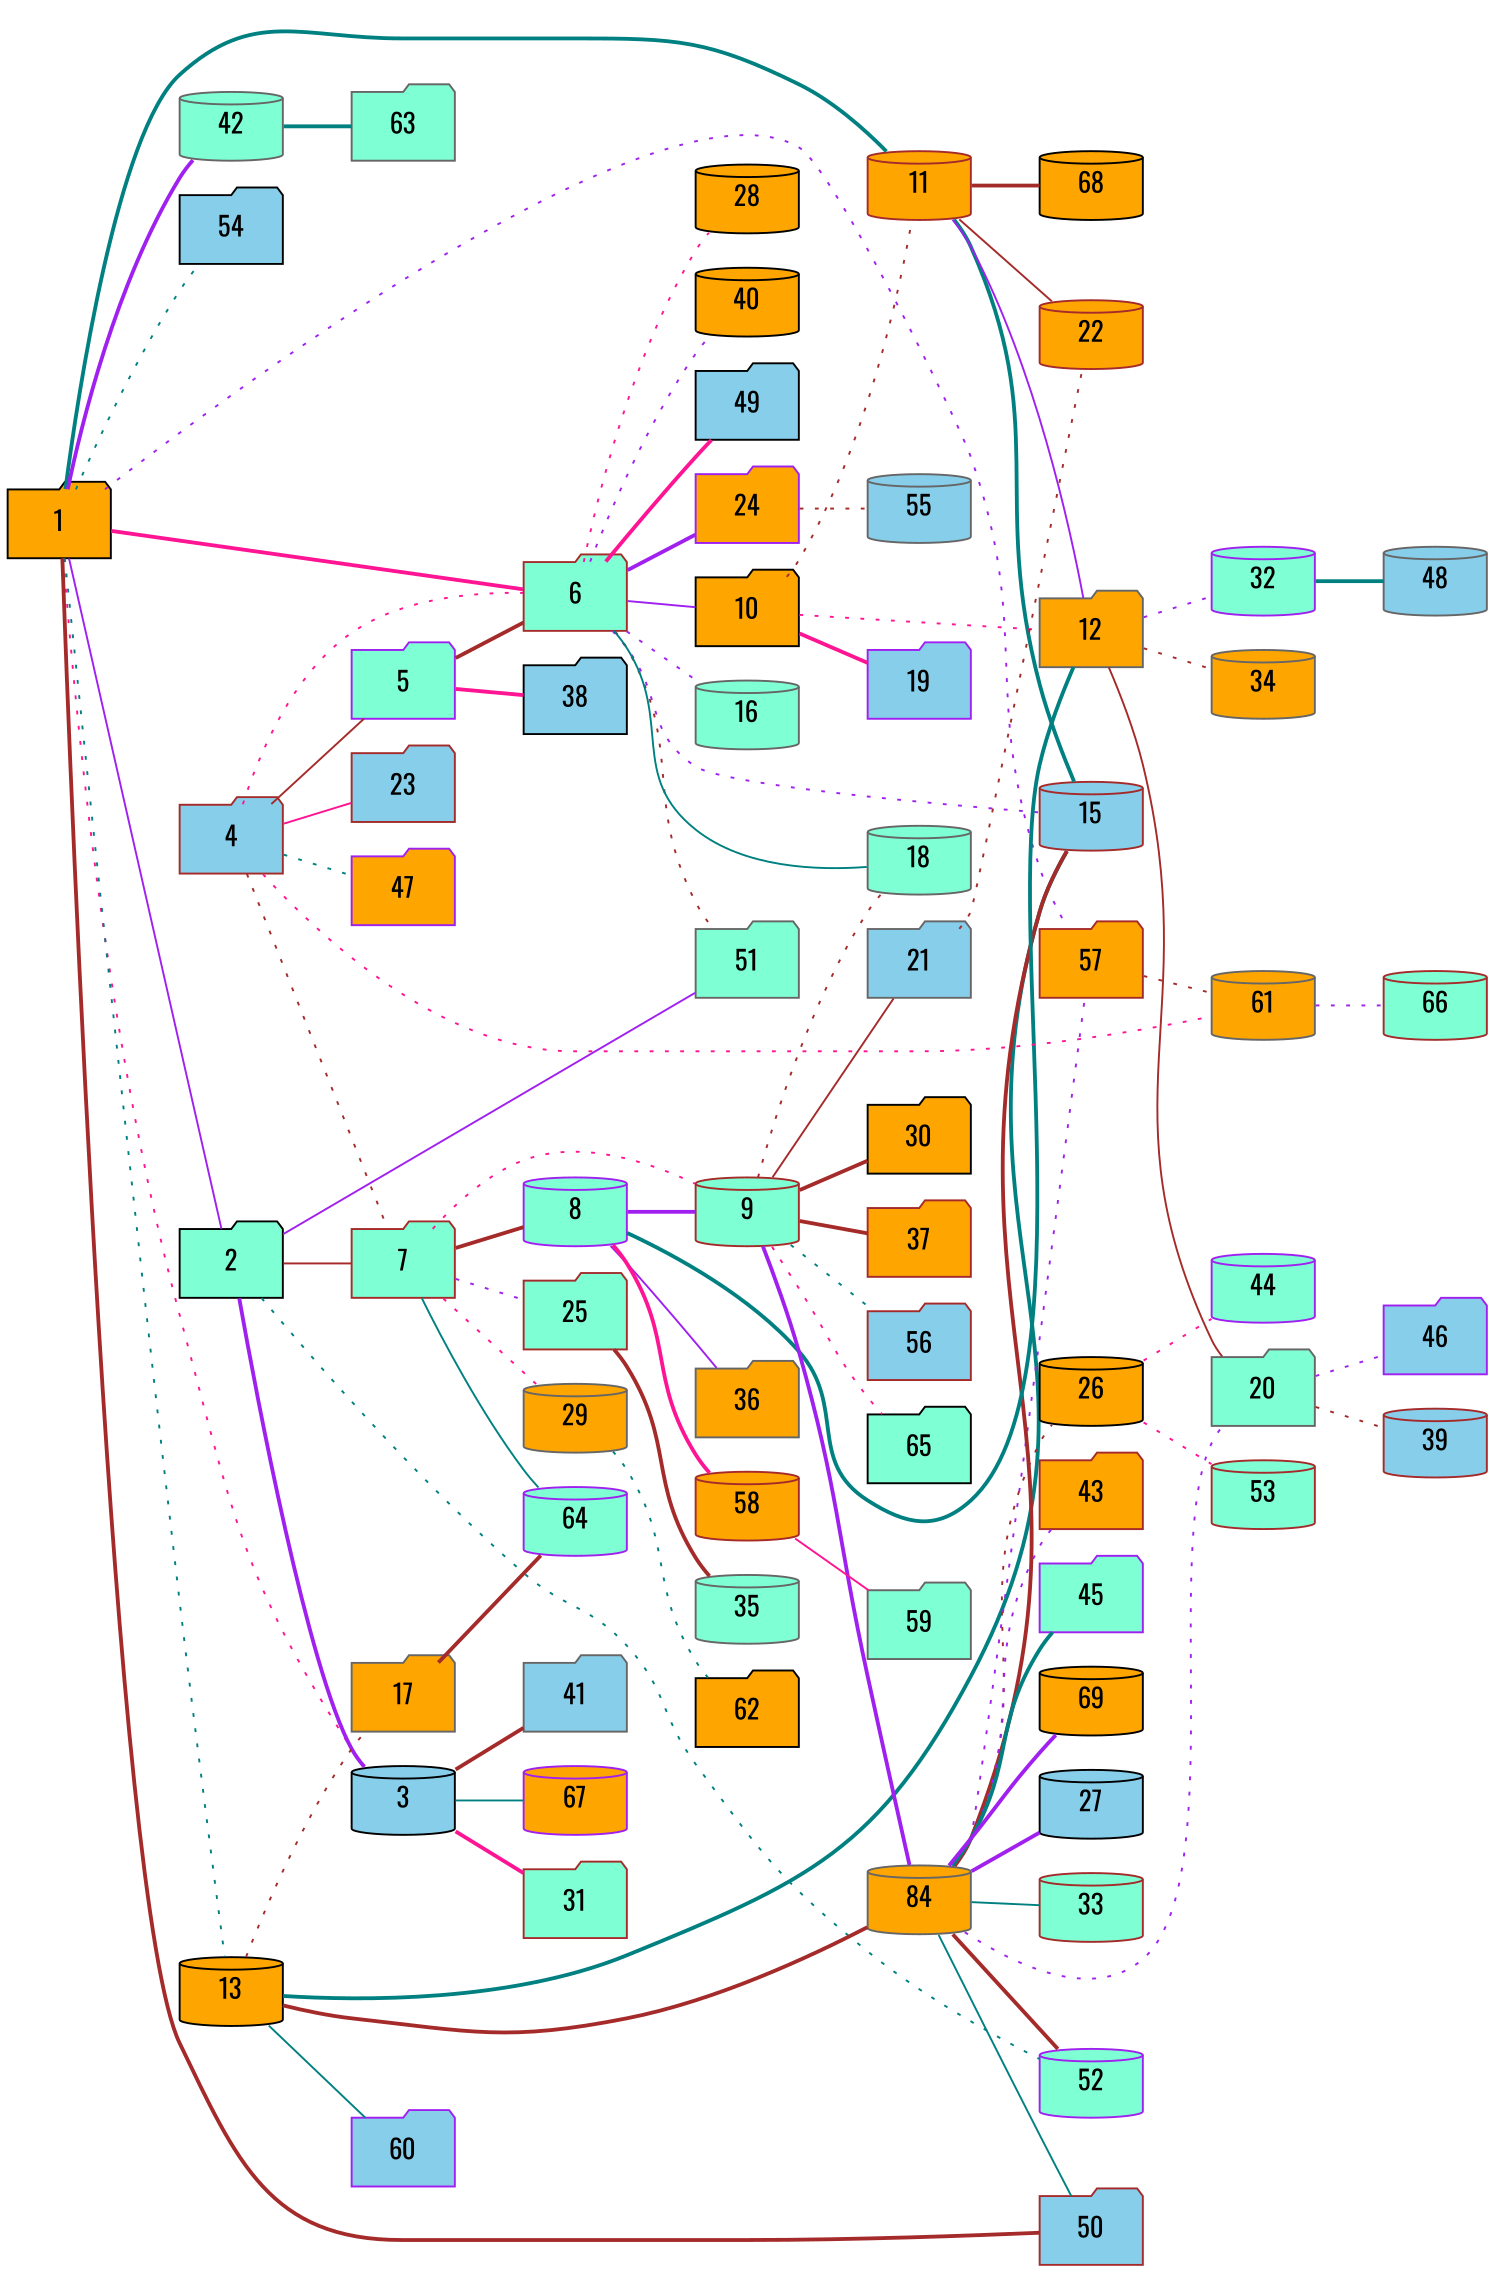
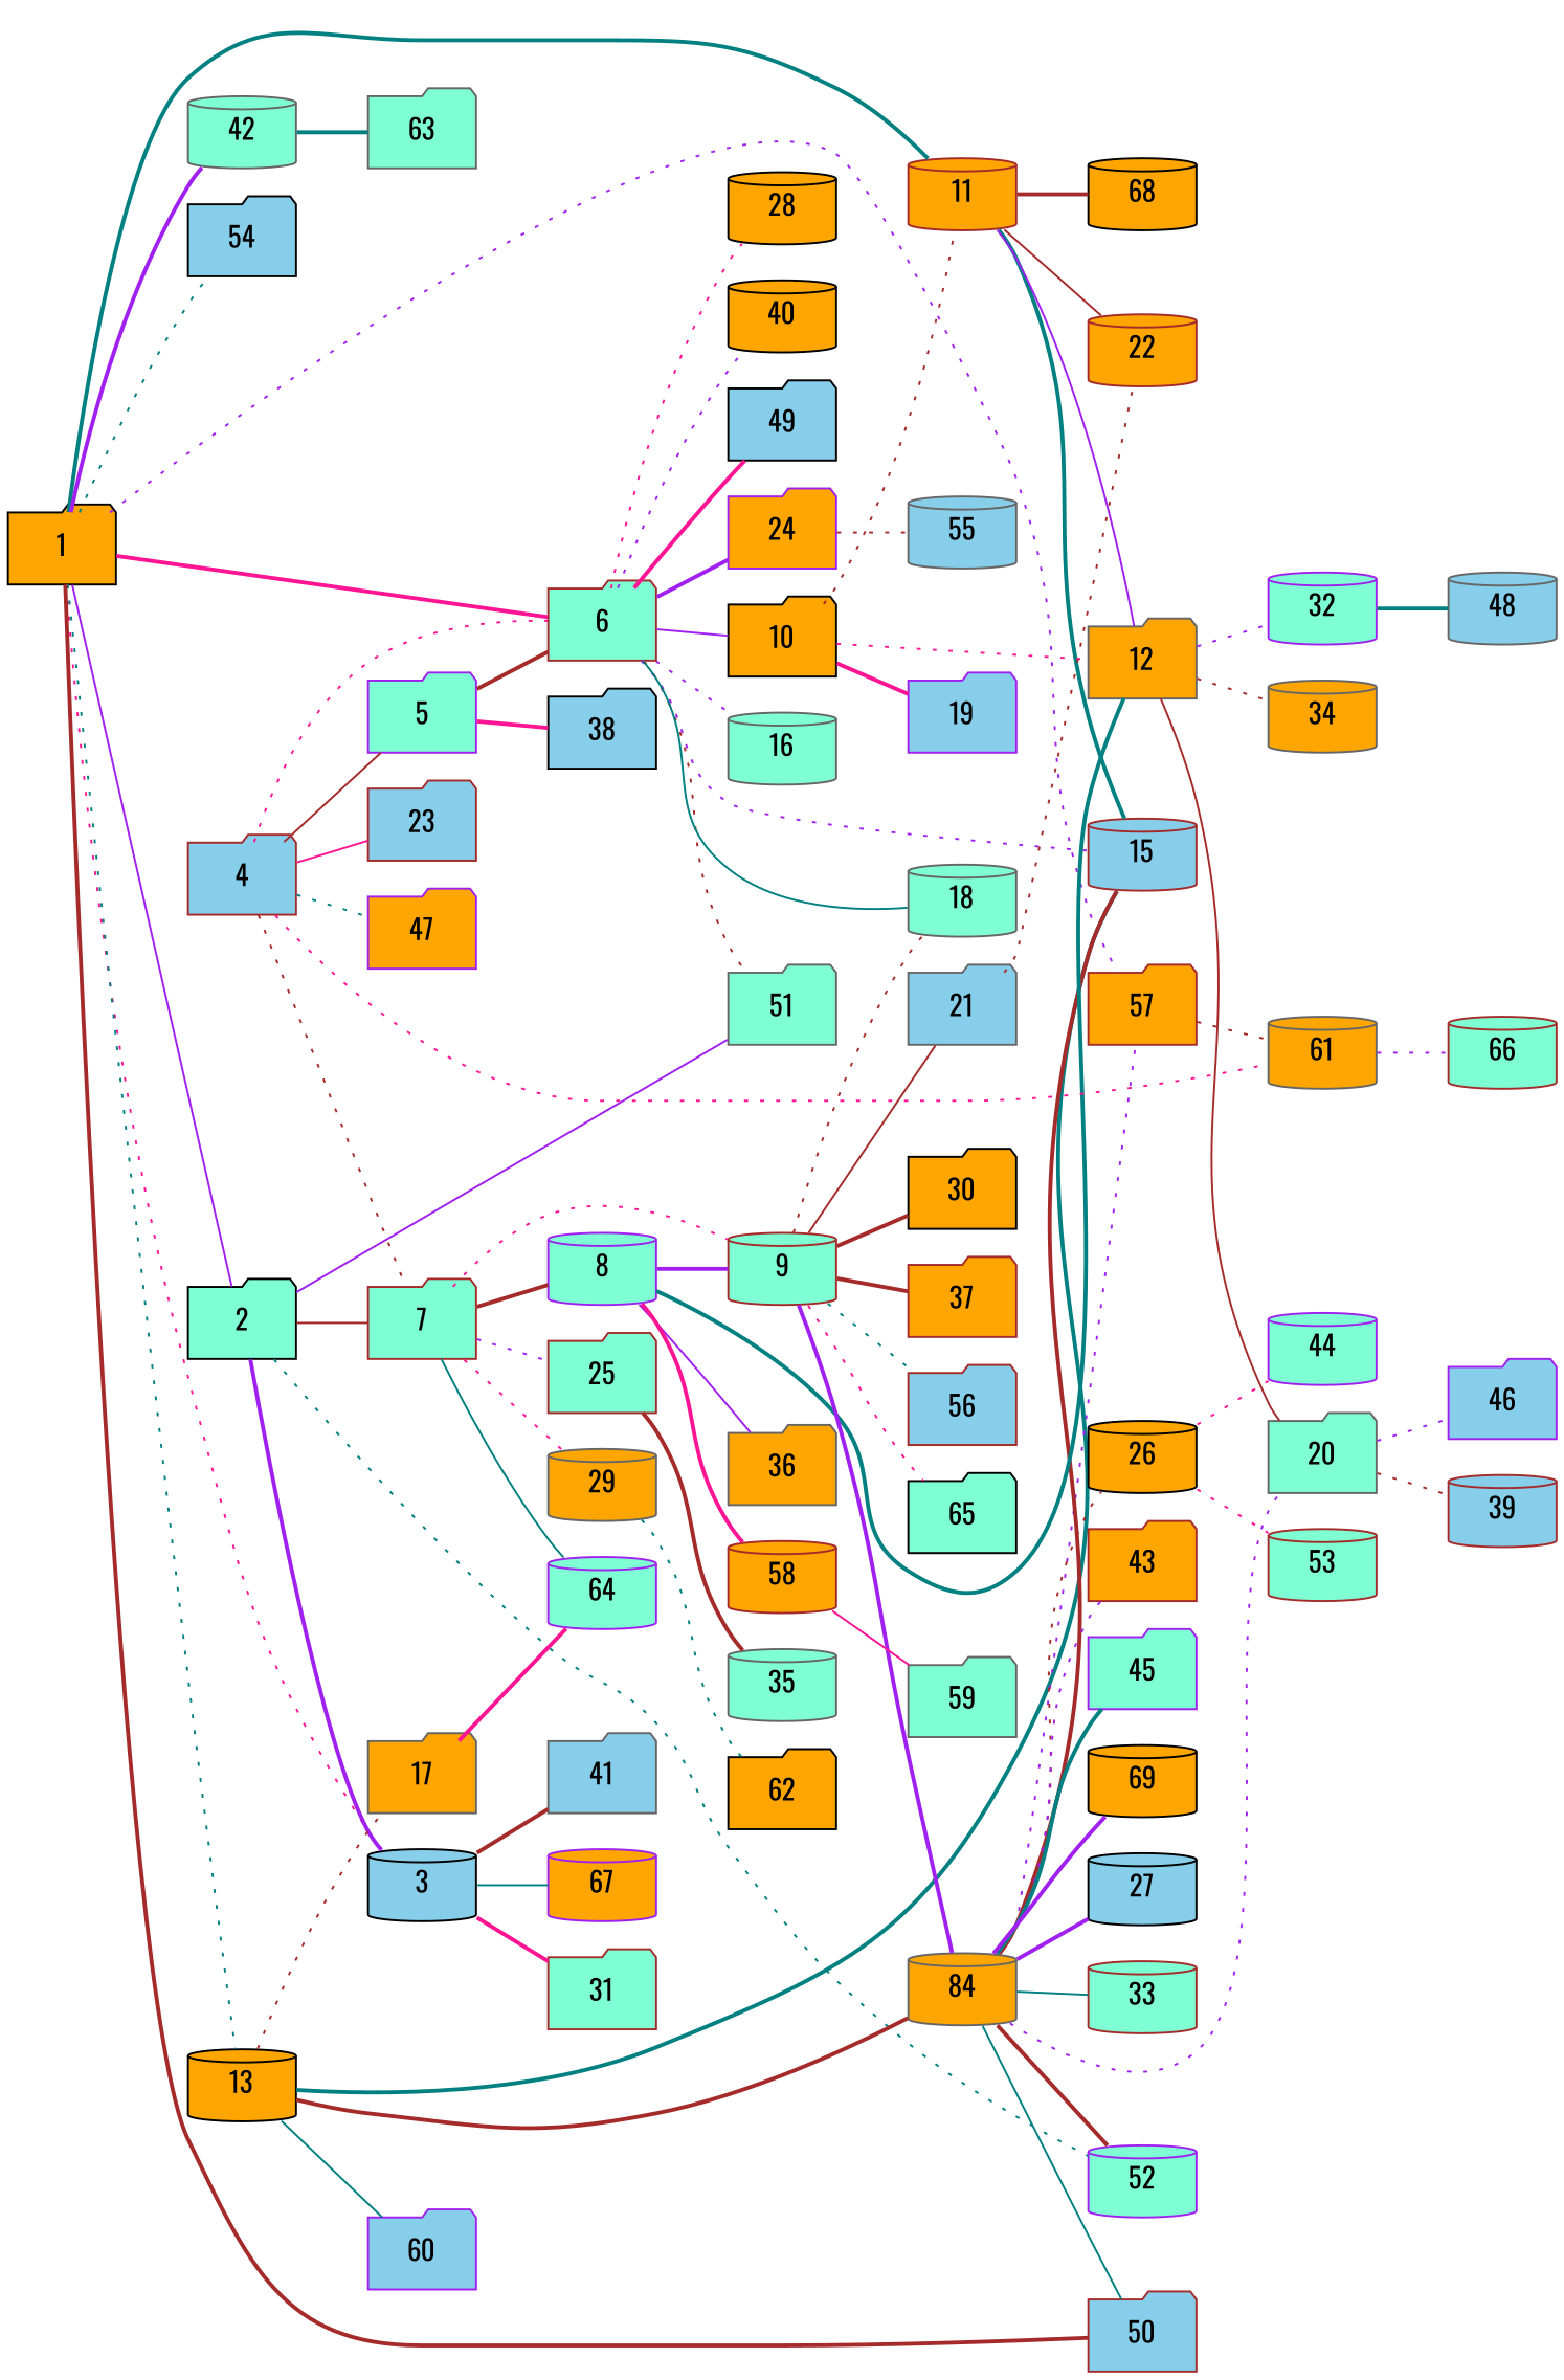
  graph {
    fontname=Oswald
    rankdir=LR
    node [color=brown fillcolor=orange fontname=Oswald shape=folder style=filled]
    edge [color=brown fontname=Oswald style=dotted]
    1 [color=black]
    2 [color=black fillcolor=aquamarine]
    3 [color=black fillcolor=skyblue shape=cylinder]
    6 [fillcolor=aquamarine]
    11 [shape=cylinder]
    13 [color=black shape=cylinder]
    42 [color=gray40 fillcolor=aquamarine shape=cylinder]
    50 [fillcolor=skyblue]
    54 [color=black fillcolor=skyblue]
    57
    7 [fillcolor=aquamarine]
    51 [color=gray40 fillcolor=aquamarine]
    52 [color=purple fillcolor=aquamarine shape=cylinder]
    31 [fillcolor=aquamarine]
    41 [color=gray40 fillcolor=skyblue]
    67 [color=purple shape=cylinder]
    10 [color=black]
    15 [fillcolor=skyblue shape=cylinder]
    16 [color=gray40 fillcolor=aquamarine shape=cylinder]
    18 [color=gray40 fillcolor=aquamarine shape=cylinder]
    24 [color=purple]
    28 [color=black shape=cylinder]
    40 [color=black shape=cylinder]
    49 [color=black fillcolor=skyblue]
    12 [color=gray40]
    22 [shape=cylinder]
    68 [color=black shape=cylinder]
    n28 [color=gray40 label=84 shape=cylinder]
    17 [color=gray40]
    60 [color=purple fillcolor=skyblue]
    63 [color=gray40 fillcolor=aquamarine]
    61 [color=gray40 shape=cylinder]
    8 [color=purple fillcolor=aquamarine shape=cylinder]
    9 [fillcolor=aquamarine shape=cylinder]
    25 [fillcolor=aquamarine]
    29 [color=gray40 shape=cylinder]
    64 [color=purple fillcolor=aquamarine shape=cylinder]
    4 [fillcolor=skyblue]
    5 [color=purple fillcolor=aquamarine]
    23 [fillcolor=skyblue]
    47 [color=purple]
    38 [color=black fillcolor=skyblue]
    66 [fillcolor=aquamarine shape=cylinder]
    19 [color=purple fillcolor=skyblue]
    55 [color=gray40 fillcolor=skyblue shape=cylinder]
    36 [color=gray40]
    58 [shape=cylinder]
    21 [color=gray40 fillcolor=skyblue]
    30 [color=black]
    37
    56 [fillcolor=skyblue]
    65 [color=black fillcolor=aquamarine]
    35 [color=gray40 fillcolor=aquamarine shape=cylinder]
    62 [color=black]
    20 [color=gray40 fillcolor=aquamarine]
    32 [color=purple fillcolor=aquamarine shape=cylinder]
    34 [color=gray40 shape=cylinder]
    59 [color=gray40 fillcolor=aquamarine]
    26 [color=black shape=cylinder]
    27 [color=black fillcolor=skyblue shape=cylinder]
    33 [fillcolor=aquamarine shape=cylinder]
    43
    45 [color=purple fillcolor=aquamarine]
    69 [color=black shape=cylinder]
    39 [fillcolor=skyblue shape=cylinder]
    46 [color=purple fillcolor=skyblue]
    48 [color=gray40 fillcolor=skyblue shape=cylinder]
    44 [color=purple fillcolor=aquamarine shape=cylinder]
    53 [fillcolor=aquamarine shape=cylinder]
    1 -- 2 [color=purple style=solid]
    1 -- 3 [color=deeppink]
    1 -- 6 [color=deeppink style=bold]
    1 -- 11 [color=teal style=bold]
    1 -- 13 [color=teal]
    1 -- 42 [color=purple style=bold]
    1 -- 50 [style=bold]
    1 -- 54 [color=teal]
    1 -- 57 [color=purple]
    2 -- 3 [color=purple style=bold]
    2 -- 7 [style=solid]
    2 -- 51 [color=purple style=solid]
    2 -- 52 [color=teal]
    3 -- 31 [color=deeppink style=bold]
    3 -- 41 [style=bold]
    3 -- 67 [color=teal style=solid]
    6 -- 51
    6 -- 10 [color=purple style=solid]
    6 -- 15 [color=purple]
    6 -- 16 [color=purple]
    6 -- 18 [color=teal style=solid]
    6 -- 24 [color=purple style=bold]
    6 -- 28 [color=deeppink]
    6 -- 40 [color=purple]
    6 -- 49 [color=deeppink style=bold]
    11 -- 15 [color=teal style=bold]
    11 -- 12 [color=purple style=solid]
    11 -- 22 [style=solid]
    11 -- 68 [style=bold]
    13 -- 15 [color=teal style=bold]
    13 -- n28 [style=bold]
    13 -- 17
    13 -- 60 [color=teal style=solid]
    42 -- 63 [color=teal style=bold]
    57 -- 61
    7 -- 8 [style=bold]
    7 -- 9 [color=deeppink]
    7 -- 25 [color=purple]
    7 -- 29 [color=deeppink]
    7 -- 64 [color=teal style=solid]
    10 -- 11
    10 -- 12 [color=deeppink]
    10 -- 19 [color=deeppink style=bold]
    24 -- 55
    12 -- 20 [style=solid]
    12 -- 32 [color=purple]
    12 -- 34
    n28 -- 50 [color=teal style=solid]
    n28 -- 57 [color=purple]
    n28 -- 52 [style=bold]
    n28 -- 15 [style=bold]
    n28 -- 20 [color=purple]
    n28 -- 26
    n28 -- 27 [color=purple style=bold]
    n28 -- 33 [color=teal style=solid]
    n28 -- 43 [color=purple]
    n28 -- 45 [color=teal style=bold]
    n28 -- 69 [color=purple style=bold]
-   17 -- 64 [style=bold]
+   17 -- 64 [color=deeppink style=bold]
    61 -- 66 [color=purple]
    8 -- 12 [color=teal style=bold]
    8 -- 9 [color=purple style=bold]
    8 -- 36 [color=purple style=solid]
    8 -- 58 [color=deeppink style=bold]
    9 -- 18
    9 -- n28 [color=purple style=bold]
    9 -- 21 [style=solid]
    9 -- 30 [style=bold]
    9 -- 37 [style=bold]
    9 -- 56 [color=teal]
    9 -- 65 [color=deeppink]
    25 -- 35 [style=bold]
    29 -- 62 [color=teal]
    4 -- 6 [color=deeppink]
    4 -- 7
    4 -- 61 [color=deeppink]
    4 -- 5 [style=solid]
    4 -- 23 [color=deeppink style=solid]
    4 -- 47 [color=teal]
    5 -- 6 [style=bold]
    5 -- 38 [color=deeppink style=bold]
    58 -- 59 [color=deeppink style=solid]
    21 -- 22
    20 -- 39
    20 -- 46 [color=purple]
    32 -- 48 [color=teal style=bold]
    26 -- 44 [color=deeppink]
    26 -- 53 [color=deeppink]
  }
